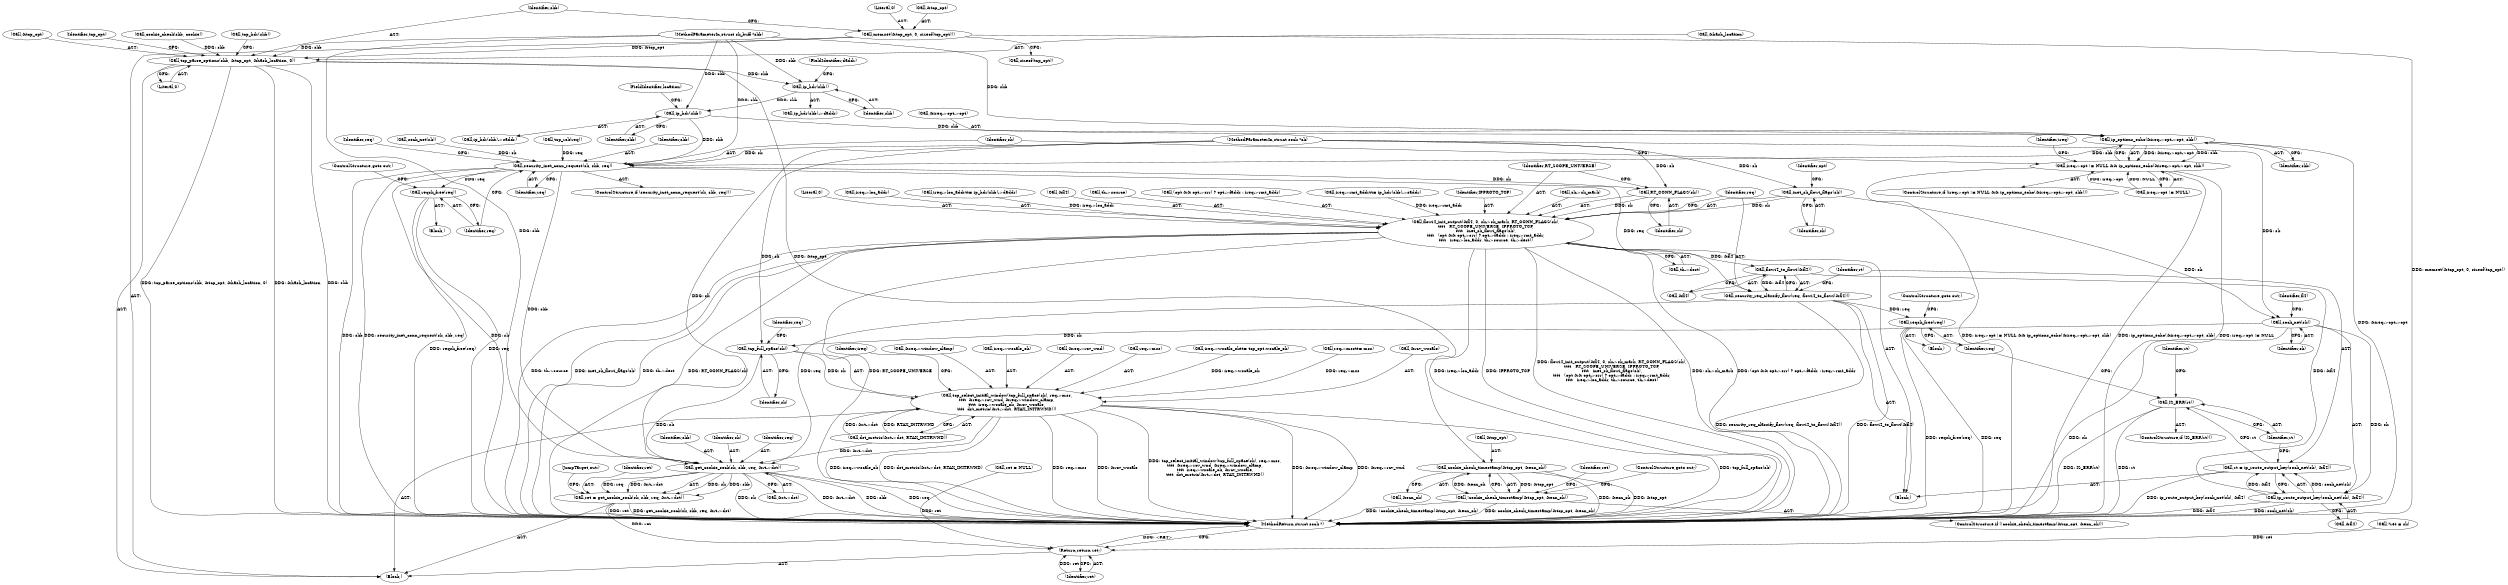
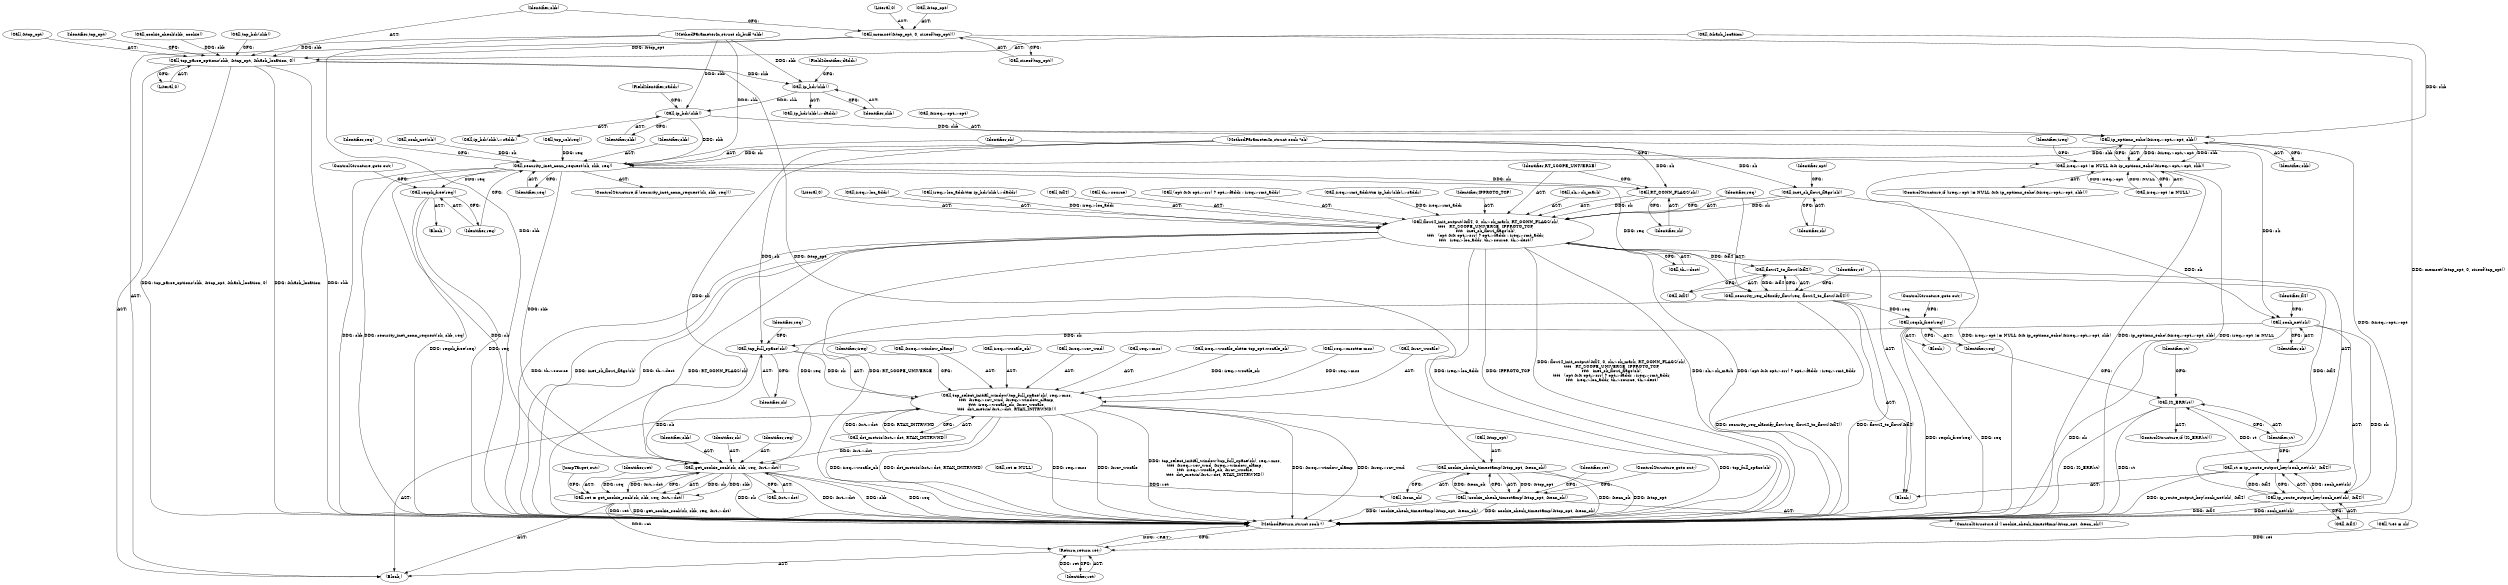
  digraph {
    fontname="DejaVu Serif"
    node [fontname="DejaVu Serif"]
    edge [fontname="DejaVu Serif"]
    n1 [label="(Call,memset(&tcp_opt, 0, sizeof(tcp_opt)))"]
    n2 [label="(Call,tcp_parse_options(skb, &tcp_opt, &hash_location, 0))"]
    n3 [label="(MethodReturn,struct sock *)"]
    n4 [label="(Block,)"]
    n5 [label="(Call,sizeof(tcp_opt))"]
    n6 [label="(Call,cookie_check_timestamp(&tcp_opt, &ecn_ok))"]
    n7 [label="(Call,ip_hdr(skb))"]
    n8 [label="(Literal,0)"]
    n9 [label="(Return,return ret;)"]
    n10 [label="(Call,!cookie_check_timestamp(&tcp_opt, &ecn_ok))"]
    n11 [label="(Call,&ecn_ok)"]
    n12 [label="(Call,ip_hdr(skb))"]
    n13 [label="(Call,ip_hdr(skb)->daddr)"]
    n14 [label="(Identifier,skb)"]
    n15 [label="(ControlStructure,if (!cookie_check_timestamp(&tcp_opt, &ecn_ok)))"]
    n16 [label="(Call,ip_options_echo(&ireq->opt->opt, skb))"]
    n17 [label="(Call,security_inet_conn_request(sk, skb, req))"]
    n18 [label="(Call,ip_hdr(skb)->saddr)"]
    n19 [label="(Identifier,skb)"]
    n20 [label="(Call,ireq->opt != NULL && ip_options_echo(&ireq->opt->opt, skb))"]
    n21 [label="(Identifier,skb)"]
    n22 [label="(Call,reqsk_free(req))"]
    n23 [label="(Call,RT_CONN_FLAGS(sk))"]
    n24 [label="(Call,security_req_classify_flow(req, flowi4_to_flowi(&fl4)))"]
    n25 [label="(Call,get_cookie_sock(sk, skb, req, &rt->dst))"]
    n26 [label="(Identifier,req)"]
    n27 [label="(ControlStructure,if (security_inet_conn_request(sk, skb, req)))"]
    n28 [label="(ControlStructure,if (ireq->opt != NULL && ip_options_echo(&ireq->opt->opt, skb)))"]
    n29 [label="(Call,ireq->opt != NULL)"]
    n30 [label="(Block,)"]
    n31 [label="(Identifier,req)"]
    n32 [label="(Call,flowi4_init_output(&fl4, 0, sk->sk_mark, RT_CONN_FLAGS(sk),\n\t\t\t\t   RT_SCOPE_UNIVERSE, IPPROTO_TCP,\n\t\t\t\t   inet_sk_flowi_flags(sk),\n\t\t\t\t   (opt && opt->srr) ? opt->faddr : ireq->rmt_addr,\n\t\t\t\t   ireq->loc_addr, th->source, th->dest))"]
    n33 [label="(Identifier,sk)"]
    n34 [label="(Call,flowi4_to_flowi(&fl4))"]
    n35 [label="(Block,)"]
    n36 [label="(Call,reqsk_free(req))"]
    n37 [label="(Call,ret = get_cookie_sock(sk, skb, req, &rt->dst))"]
    n38 [label="(Call,&rt->dst)"]
    n39 [label="(Call,th->dest)"]
    n40 [label="(Call,inet_sk_flowi_flags(sk))"]
    n41 [label="(Call,sock_net(sk))"]
    n42 [label="(Identifier,sk)"]
    n43 [label="(Call,ip_route_output_key(sock_net(sk), &fl4))"]
    n44 [label="(Call,&fl4)"]
    n45 [label="(Call,rt = ip_route_output_key(sock_net(sk), &fl4))"]
    n46 [label="(Call,&fl4)"]
    n47 [label="(Identifier,req)"]
    n48 [label="(Block,)"]
    n49 [label="(Call,IS_ERR(rt))"]
    n50 [label="(Identifier,ret)"]
    n51 [label="(Identifier,rt)"]
    n52 [label="(ControlStructure,if (IS_ERR(rt)))"]
    n53 [label="(Call,tcp_full_space(sk))"]
    n54 [label="(Identifier,sk)"]
    n55 [label="(Call,tcp_select_initial_window(tcp_full_space(sk), req->mss,\n\t\t\t\t  &req->rcv_wnd, &req->window_clamp,\n\t\t\t\t  ireq->wscale_ok, &rcv_wscale,\n\t\t\t\t  dst_metric(&rt->dst, RTAX_INITRWND)))"]
    n56 [label="(Identifier,sk)"]
    n57 [label="(Call,dst_metric(&rt->dst, RTAX_INITRWND))"]
    n58 [label="(FieldIdentifier,daddr)"]
    n59 [label="(Call,ireq->loc_addr\t\t= ip_hdr(skb)->daddr)"]
    n60 [label="(Call,&tcp_opt)"]
    n61 [label="(Identifier,rt)"]
    n62 [label="(Identifier,tcp_opt)"]
    n63 [label="(Call,tcp_hdr(skb))"]
    n64 [label="(Identifier,skb)"]
    n65 [label="(Call,req->mss)"]
-   n66 [label="(FieldIdentifier,location)"]
+   n66 [label="(FieldIdentifier,saddr)"]
    n67 [label="(Call,&hash_location)"]
    n68 [label="(Call,cookie_check(skb, cookie))"]
    n69 [label="(Call,*ret = sk)"]
    n70 [label="(Identifier,ret)"]
    n71 [label="(MethodParameterIn,struct sock *sk)"]
    n72 [label="(Identifier,skb)"]
    n73 [label="(ControlStructure,goto out;)"]
    n74 [label="(Literal,0)"]
    n75 [label="(Identifier,fl4)"]
    n76 [label="(Identifier,req)"]
    n77 [label="(Call,tcp_rsk(req))"]
    n78 [label="(ControlStructure,goto out;)"]
    n79 [label="(JumpTarget,out:)"]
    n80 [label="(Call,ireq->loc_addr)"]
    n81 [label="(Call,ireq->wscale_ok\t\t= tcp_opt.wscale_ok)"]
    n82 [label="(ControlStructure,goto out;)"]
    n83 [label="(Identifier,req)"]
    n84 [label="(Call,&tcp_opt)"]
    n85 [label="(Identifier,ireq)"]
    n86 [label="(Identifier,RT_SCOPE_UNIVERSE)"]
    n87 [label="(Identifier,sk)"]
    n88 [label="(Identifier,req)"]
    n89 [label="(Call,&fl4)"]
    n90 [label="(Identifier,skb)"]
    n91 [label="(Call,th->source)"]
    n92 [label="(MethodParameterIn,struct sk_buff *skb)"]
    n93 [label="(Call,req->mss\t\t= mss)"]
    n94 [label="(Call,&ireq->opt->opt)"]
    n95 [label="(Call,&tcp_opt)"]
    n96 [label="(Call,&rcv_wscale)"]
    n97 [label="(Identifier,ireq)"]
    n98 [label="(Literal,0)"]
    n99 [label="(Call,(opt && opt->srr) ? opt->faddr : ireq->rmt_addr)"]
    n100 [label="(Call,&req->window_clamp)"]
    n101 [label="(Identifier,req)"]
    n102 [label="(Identifier,ret)"]
    n103 [label="(Call,ret = NULL)"]
    n104 [label="(Identifier,rt)"]
    n105 [label="(Call,sock_net(sk))"]
    n106 [label="(Call,ireq->rmt_addr\t\t= ip_hdr(skb)->saddr)"]
    n107 [label="(Call,ireq->wscale_ok)"]
    n108 [label="(Identifier,IPPROTO_TCP)"]
    n109 [label="(Call,sk->sk_mark)"]
    n110 [label="(Call,&req->rcv_wnd)"]
    n111 [label="(Identifier,sk)"]
    n112 [label="(Identifier,opt)"]
    n1 -> n2 [label="DDG: &tcp_opt"]
    n1 -> n3 [label="DDG: memset(&tcp_opt, 0, sizeof(tcp_opt))"]
    n1 -> n4 [label="AST: "]
    n1 -> n5 [label="CFG: "]
    n2 -> n3 [label="DDG: tcp_parse_options(skb, &tcp_opt, &hash_location, 0)"]
    n2 -> n3 [label="DDG: &hash_location"]
    n2 -> n3 [label="DDG: skb"]
    n2 -> n4 [label="AST: "]
    n2 -> n6 [label="DDG: &tcp_opt"]
    n2 -> n7 [label="DDG: skb"]
    n2 -> n8 [label="CFG: "]
    n3 -> n9 [label="CFG: "]
+   n5 -> n1 [label="AST: "]
    n6 -> n3 [label="DDG: &ecn_ok"]
    n6 -> n3 [label="DDG: &tcp_opt"]
    n6 -> n10 [label="AST: "]
    n6 -> n10 [label="DDG: &tcp_opt"]
    n6 -> n10 [label="DDG: &ecn_ok"]
    n6 -> n11 [label="CFG: "]
    n7 -> n12 [label="DDG: skb"]
    n7 -> n13 [label="AST: "]
    n7 -> n14 [label="CFG: "]
    n8 -> n2 [label="AST: "]
    n9 -> n3 [label="DDG: <RET>"]
    n9 -> n4 [label="AST: "]
    n9 -> n50 [label="CFG: "]
    n10 -> n3 [label="DDG: !cookie_check_timestamp(&tcp_opt, &ecn_ok)"]
    n10 -> n3 [label="DDG: cookie_check_timestamp(&tcp_opt, &ecn_ok)"]
    n10 -> n6 [label="CFG: "]
    n10 -> n15 [label="AST: "]
    n11 -> n6 [label="AST: "]
    n12 -> n16 [label="DDG: skb"]
    n12 -> n17 [label="DDG: skb"]
    n12 -> n18 [label="AST: "]
    n12 -> n19 [label="CFG: "]
    n14 -> n7 [label="AST: "]
    n16 -> n3 [label="DDG: &ireq->opt->opt"]
    n16 -> n17 [label="DDG: skb"]
    n16 -> n20 [label="AST: "]
    n16 -> n20 [label="DDG: &ireq->opt->opt"]
    n16 -> n20 [label="DDG: skb"]
    n16 -> n21 [label="CFG: "]
    n17 -> n3 [label="DDG: security_inet_conn_request(sk, skb, req)"]
    n17 -> n3 [label="DDG: sk"]
    n17 -> n3 [label="DDG: skb"]
    n17 -> n22 [label="DDG: req"]
    n17 -> n23 [label="DDG: sk"]
    n17 -> n24 [label="DDG: req"]
    n17 -> n25 [label="DDG: skb"]
    n17 -> n26 [label="CFG: "]
    n17 -> n27 [label="AST: "]
    n19 -> n12 [label="AST: "]
    n20 -> n3 [label="DDG: ireq->opt != NULL && ip_options_echo(&ireq->opt->opt, skb)"]
    n20 -> n3 [label="DDG: ip_options_echo(&ireq->opt->opt, skb)"]
    n20 -> n3 [label="DDG: ireq->opt != NULL"]
    n20 -> n16 [label="CFG: "]
    n20 -> n28 [label="AST: "]
    n20 -> n29 [label="CFG: "]
    n21 -> n16 [label="AST: "]
    n22 -> n3 [label="DDG: req"]
    n22 -> n3 [label="DDG: reqsk_free(req)"]
    n22 -> n30 [label="AST: "]
    n22 -> n31 [label="CFG: "]
    n23 -> n32 [label="AST: "]
    n23 -> n32 [label="DDG: sk"]
    n23 -> n33 [label="CFG: "]
    n24 -> n3 [label="DDG: security_req_classify_flow(req, flowi4_to_flowi(&fl4))"]
    n24 -> n3 [label="DDG: flowi4_to_flowi(&fl4)"]
    n24 -> n25 [label="DDG: req"]
    n24 -> n34 [label="CFG: "]
    n24 -> n35 [label="AST: "]
    n24 -> n36 [label="DDG: req"]
    n25 -> n3 [label="DDG: &rt->dst"]
    n25 -> n3 [label="DDG: skb"]
    n25 -> n3 [label="DDG: req"]
    n25 -> n3 [label="DDG: sk"]
    n25 -> n37 [label="AST: "]
    n25 -> n37 [label="DDG: sk"]
    n25 -> n37 [label="DDG: skb"]
    n25 -> n37 [label="DDG: req"]
    n25 -> n37 [label="DDG: &rt->dst"]
    n25 -> n38 [label="CFG: "]
    n26 -> n17 [label="AST: "]
    n29 -> n20 [label="AST: "]
    n29 -> n20 [label="DDG: ireq->opt"]
    n29 -> n20 [label="DDG: NULL"]
    n31 -> n17 [label="CFG: "]
    n31 -> n22 [label="AST: "]
    n32 -> n3 [label="DDG: (opt && opt->srr) ? opt->faddr : ireq->rmt_addr"]
    n32 -> n3 [label="DDG: th->source"]
    n32 -> n3 [label="DDG: inet_sk_flowi_flags(sk)"]
    n32 -> n3 [label="DDG: th->dest"]
    n32 -> n3 [label="DDG: RT_CONN_FLAGS(sk)"]
    n32 -> n3 [label="DDG: RT_SCOPE_UNIVERSE"]
    n32 -> n3 [label="DDG: ireq->loc_addr"]
    n32 -> n3 [label="DDG: IPPROTO_TCP"]
    n32 -> n3 [label="DDG: flowi4_init_output(&fl4, 0, sk->sk_mark, RT_CONN_FLAGS(sk),\n\t\t\t\t   RT_SCOPE_UNIVERSE, IPPROTO_TCP,\n\t\t\t\t   inet_sk_flowi_flags(sk),\n\t\t\t\t   (opt && opt->srr) ? opt->faddr : ireq->rmt_addr,\n\t\t\t\t   ireq->loc_addr, th->source, th->dest)"]
    n32 -> n3 [label="DDG: sk->sk_mark"]
    n32 -> n34 [label="DDG: &fl4"]
    n32 -> n35 [label="AST: "]
    n32 -> n39 [label="CFG: "]
    n33 -> n23 [label="AST: "]
    n34 -> n24 [label="AST: "]
    n34 -> n24 [label="DDG: &fl4"]
    n34 -> n43 [label="DDG: &fl4"]
    n34 -> n44 [label="CFG: "]
    n36 -> n3 [label="DDG: req"]
    n36 -> n3 [label="DDG: reqsk_free(req)"]
    n36 -> n47 [label="CFG: "]
    n36 -> n48 [label="AST: "]
    n37 -> n3 [label="DDG: get_cookie_sock(sk, skb, req, &rt->dst)"]
    n37 -> n3 [label="DDG: ret"]
    n37 -> n4 [label="AST: "]
    n37 -> n9 [label="DDG: ret"]
+   n37 -> n25 [label="CFG: "]
    n38 -> n25 [label="AST: "]
    n39 -> n32 [label="AST: "]
    n40 -> n32 [label="AST: "]
    n40 -> n32 [label="DDG: sk"]
    n40 -> n41 [label="DDG: sk"]
    n40 -> n42 [label="CFG: "]
    n41 -> n3 [label="DDG: sk"]
    n41 -> n43 [label="AST: "]
    n41 -> n43 [label="DDG: sk"]
    n41 -> n53 [label="DDG: sk"]
    n41 -> n54 [label="CFG: "]
    n42 -> n40 [label="AST: "]
    n43 -> n3 [label="DDG: sock_net(sk)"]
    n43 -> n3 [label="DDG: &fl4"]
    n43 -> n45 [label="AST: "]
    n43 -> n45 [label="DDG: sock_net(sk)"]
    n43 -> n45 [label="DDG: &fl4"]
    n43 -> n46 [label="CFG: "]
    n44 -> n34 [label="AST: "]
    n45 -> n3 [label="DDG: ip_route_output_key(sock_net(sk), &fl4)"]
    n45 -> n35 [label="AST: "]
    n45 -> n43 [label="CFG: "]
-   n45 -> n49 [label="CFG: rt"]
+   n45 -> n49 [label="DDG: rt"]
    n46 -> n43 [label="AST: "]
    n47 -> n36 [label="AST: "]
    n47 -> n49 [label="CFG: "]
    n49 -> n3 [label="DDG: IS_ERR(rt)"]
    n49 -> n3 [label="DDG: rt"]
    n49 -> n51 [label="CFG: "]
    n49 -> n52 [label="AST: "]
    n50 -> n9 [label="AST: "]
    n50 -> n9 [label="DDG: ret"]
    n51 -> n45 [label="CFG: "]
    n51 -> n49 [label="AST: "]
    n53 -> n25 [label="DDG: sk"]
    n53 -> n55 [label="AST: "]
    n53 -> n55 [label="DDG: sk"]
    n53 -> n56 [label="CFG: "]
    n54 -> n41 [label="AST: "]
    n55 -> n3 [label="DDG: dst_metric(&rt->dst, RTAX_INITRWND)"]
    n55 -> n3 [label="DDG: req->mss"]
    n55 -> n3 [label="DDG: &rcv_wscale"]
    n55 -> n3 [label="DDG: tcp_select_initial_window(tcp_full_space(sk), req->mss,\n\t\t\t\t  &req->rcv_wnd, &req->window_clamp,\n\t\t\t\t  ireq->wscale_ok, &rcv_wscale,\n\t\t\t\t  dst_metric(&rt->dst, RTAX_INITRWND))"]
    n55 -> n3 [label="DDG: &req->window_clamp"]
    n55 -> n3 [label="DDG: &req->rcv_wnd"]
    n55 -> n3 [label="DDG: tcp_full_space(sk)"]
    n55 -> n3 [label="DDG: ireq->wscale_ok"]
    n55 -> n4 [label="AST: "]
    n55 -> n57 [label="CFG: "]
    n56 -> n53 [label="AST: "]
    n57 -> n25 [label="DDG: &rt->dst"]
    n57 -> n55 [label="AST: "]
    n57 -> n55 [label="DDG: &rt->dst"]
    n57 -> n55 [label="DDG: RTAX_INITRWND"]
    n58 -> n7 [label="CFG: "]
    n59 -> n32 [label="DDG: ireq->loc_addr"]
    n60 -> n6 [label="AST: "]
    n61 -> n49 [label="CFG: "]
    n62 -> n2 [label="CFG: "]
    n63 -> n2 [label="CFG: "]
    n64 -> n25 [label="AST: "]
    n65 -> n55 [label="AST: "]
    n66 -> n12 [label="CFG: "]
    n67 -> n2 [label="AST: "]
    n68 -> n2 [label="DDG: skb"]
    n69 -> n9 [label="DDG: ret"]
    n70 -> n10 [label="CFG: "]
    n71 -> n17 [label="DDG: sk"]
    n71 -> n23 [label="DDG: sk"]
    n71 -> n25 [label="DDG: sk"]
    n71 -> n40 [label="DDG: sk"]
    n71 -> n41 [label="DDG: sk"]
    n71 -> n53 [label="DDG: sk"]
    n72 -> n17 [label="AST: "]
    n73 -> n22 [label="CFG: "]
    n74 -> n32 [label="AST: "]
    n75 -> n41 [label="CFG: "]
    n76 -> n17 [label="CFG: "]
    n77 -> n17 [label="DDG: req"]
    n78 -> n36 [label="CFG: "]
    n79 -> n37 [label="CFG: "]
    n80 -> n32 [label="AST: "]
    n81 -> n55 [label="DDG: ireq->wscale_ok"]
    n82 -> n10 [label="CFG: "]
    n83 -> n24 [label="AST: "]
    n83 -> n32 [label="CFG: "]
    n84 -> n1 [label="AST: "]
    n85 -> n20 [label="CFG: "]
    n86 -> n23 [label="CFG: "]
    n86 -> n32 [label="AST: "]
    n87 -> n25 [label="AST: "]
    n88 -> n25 [label="AST: "]
    n89 -> n32 [label="AST: "]
    n90 -> n1 [label="CFG: "]
    n90 -> n2 [label="AST: "]
    n91 -> n32 [label="AST: "]
    n92 -> n2 [label="DDG: skb"]
    n92 -> n7 [label="DDG: skb"]
    n92 -> n12 [label="DDG: skb"]
-   n92 -> n16 [label="DDG: skb"]
+   n67 -> n16 [label="DDG: skb"]
    n92 -> n17 [label="DDG: skb"]
    n92 -> n25 [label="DDG: skb"]
    n93 -> n55 [label="DDG: req->mss"]
    n94 -> n16 [label="AST: "]
    n95 -> n2 [label="AST: "]
    n96 -> n55 [label="AST: "]
    n97 -> n55 [label="CFG: "]
    n98 -> n1 [label="AST: "]
    n99 -> n32 [label="AST: "]
    n100 -> n55 [label="AST: "]
    n101 -> n53 [label="CFG: "]
    n102 -> n37 [label="AST: "]
-   n103 -> n9 [label="DDG: ret"]
+   n103 -> n11 [label="DDG: ret"]
    n104 -> n24 [label="CFG: "]
    n104 -> n45 [label="AST: "]
    n105 -> n17 [label="DDG: sk"]
    n106 -> n32 [label="DDG: ireq->rmt_addr"]
    n107 -> n55 [label="AST: "]
    n108 -> n32 [label="AST: "]
    n109 -> n32 [label="AST: "]
    n110 -> n55 [label="AST: "]
    n111 -> n17 [label="AST: "]
    n111 -> n20 [label="CFG: "]
    n112 -> n40 [label="CFG: "]
  }
